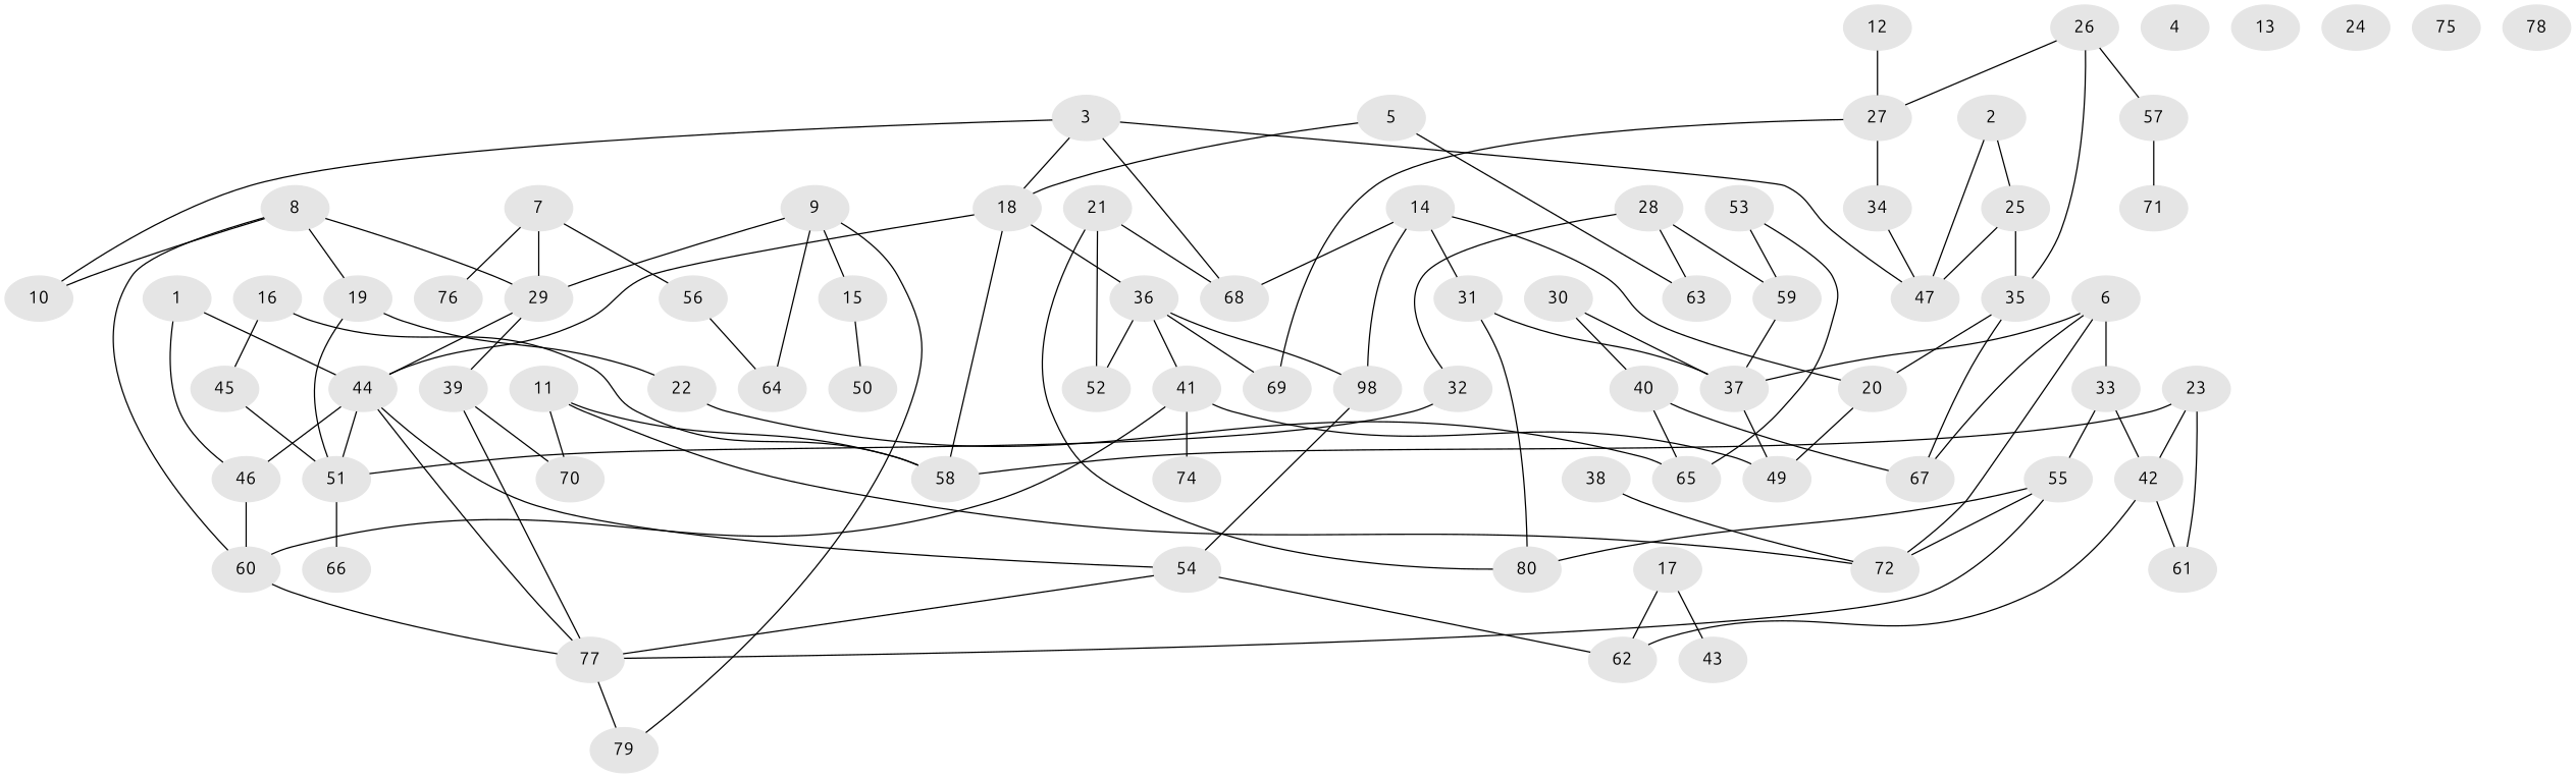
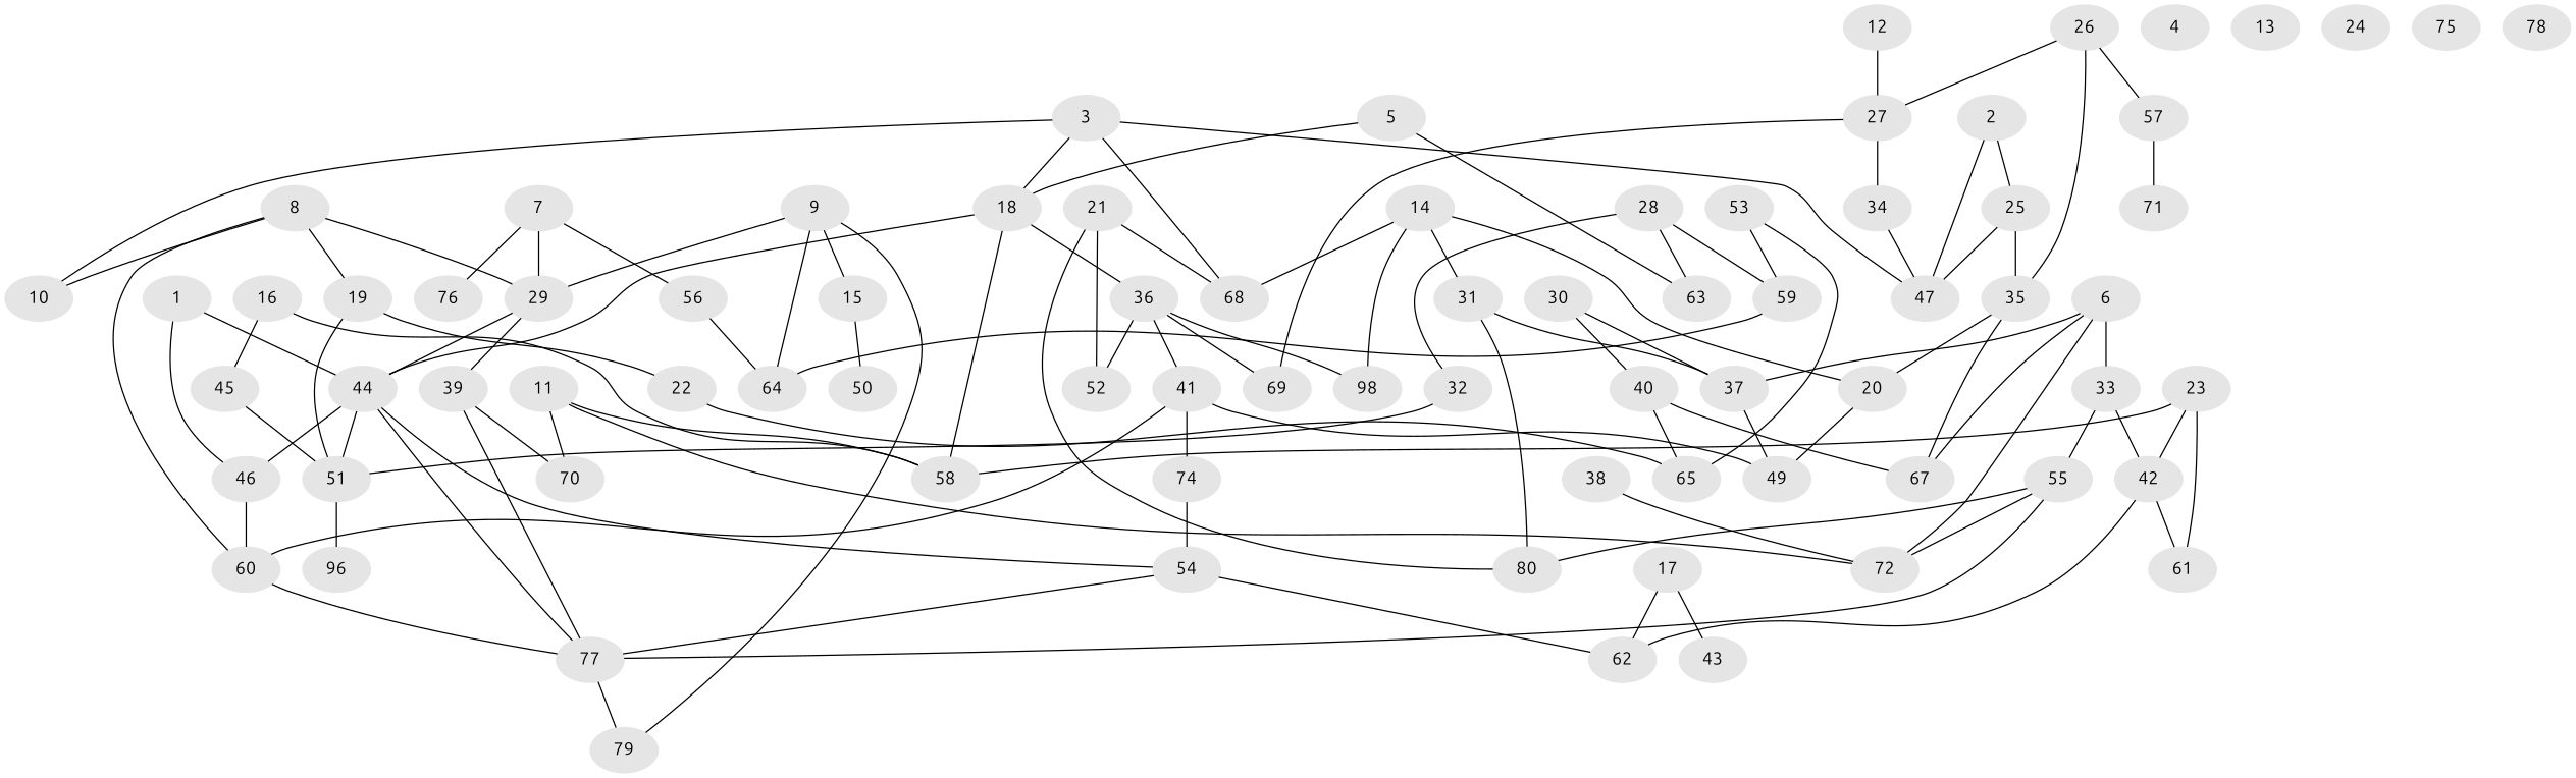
  graph {
    fontname=Ubuntu
    node [color=gray90 fontname=Ubuntu style=filled]
    edge [fontname=Ubuntu]
    1
    44
    46
    51
    77
    54
    60
    2
    25
    47
    35
    3
    10
    18
    68
    58
    36
    4
    5
    63
    6
    33
    37
    67
    72
    42
    55
    49
    7
    29
    56
    76
    39
    64
    8
    19
    22
    9
    15
    79
    50
    11
    70
    12
    27
    34
    69
    13
    14
    20
    31
    n52 [label=98]
    80
    16
    45
    17
    43
    62
    52
    41
    65
-   66
+   66 [label=96]
    21
    23
    61
    24
    26
    57
    71
    28
    32
    59
    30
    40
    74
    38
    53
    75
    78
    1 -- 44
    1 -- 46
    44 -- 46
    44 -- 51
    44 -- 77
    44 -- 54
    46 -- 60
    51 -- 66
    77 -- 79
    54 -- 77
    54 -- 62
    60 -- 77
    2 -- 25
    2 -- 47
    25 -- 47
    25 -- 35
    35 -- 67
    35 -- 20
    3 -- 47
    3 -- 10
    3 -- 18
    3 -- 68
    18 -- 44
    18 -- 58
    18 -- 36
    36 -- 69
    36 -- n52
    36 -- 52
    36 -- 41
    5 -- 18
    5 -- 63
    6 -- 33
    6 -- 37
    6 -- 67
    6 -- 72
    33 -- 42
    33 -- 55
    37 -- 49
    42 -- 62
    42 -- 61
    55 -- 77
    55 -- 72
    55 -- 80
    7 -- 29
    7 -- 56
    7 -- 76
    29 -- 44
    29 -- 39
    56 -- 64
    39 -- 77
    39 -- 70
    8 -- 60
    8 -- 10
    8 -- 29
    8 -- 19
    19 -- 51
    19 -- 22
    22 -- 65
    9 -- 29
    9 -- 64
    9 -- 15
    9 -- 79
    15 -- 50
    11 -- 58
    11 -- 72
    11 -- 70
    12 -- 27
    27 -- 34
    27 -- 69
    34 -- 47
    14 -- 68
    14 -- 20
    14 -- 31
    14 -- n52
    20 -- 49
    31 -- 37
    31 -- 80
-   n52 -- 54
+   74 -- 54
    16 -- 58
    16 -- 45
    45 -- 51
    17 -- 43
    17 -- 62
    41 -- 60
    41 -- 49
    41 -- 74
    21 -- 68
    21 -- 80
    21 -- 52
    23 -- 58
    23 -- 42
    23 -- 61
    26 -- 35
    26 -- 27
    26 -- 57
    57 -- 71
    28 -- 63
    28 -- 32
    28 -- 59
    32 -- 51
-   59 -- 37
+   59 -- 64
    30 -- 37
    30 -- 40
    40 -- 67
    40 -- 65
    38 -- 72
    53 -- 65
    53 -- 59
  }
